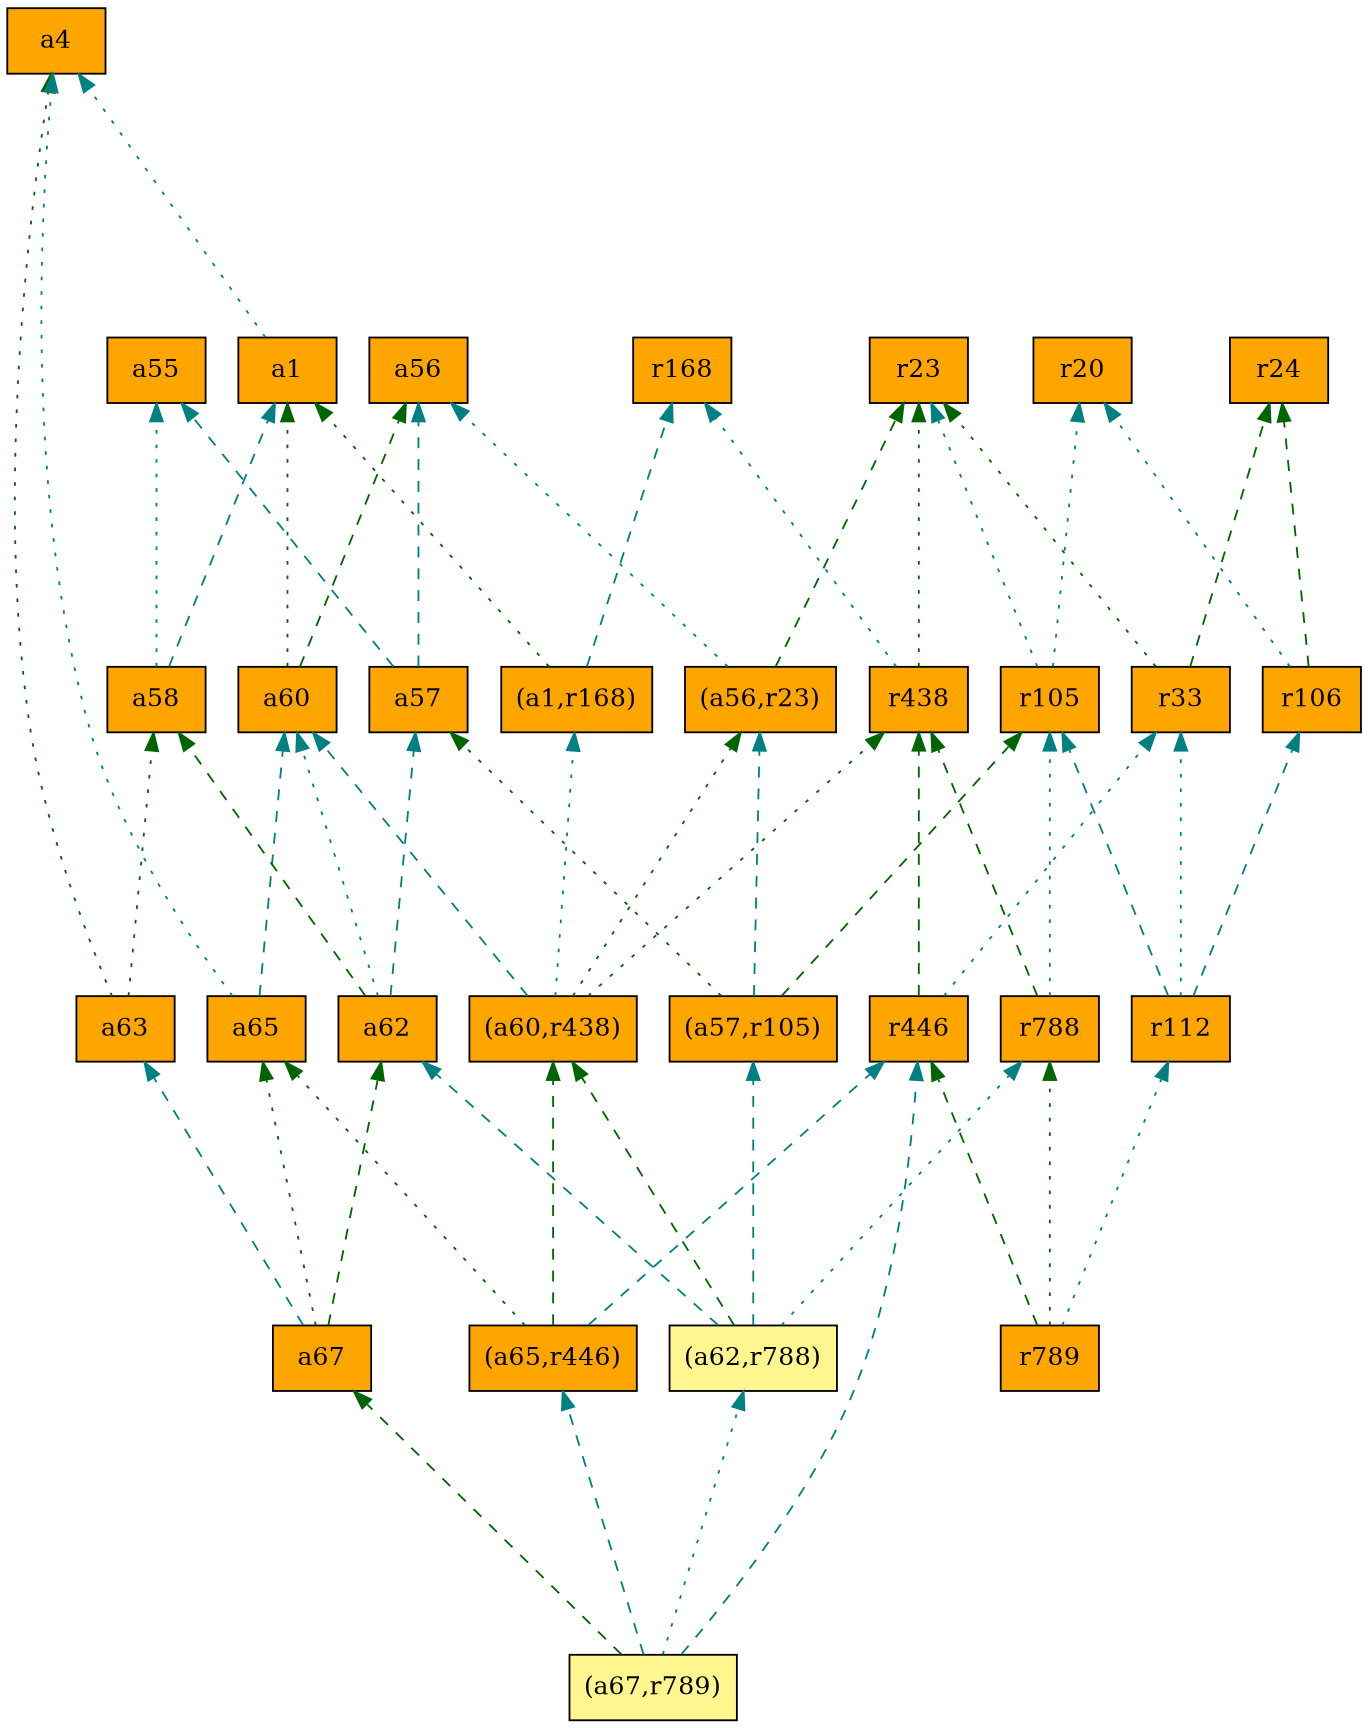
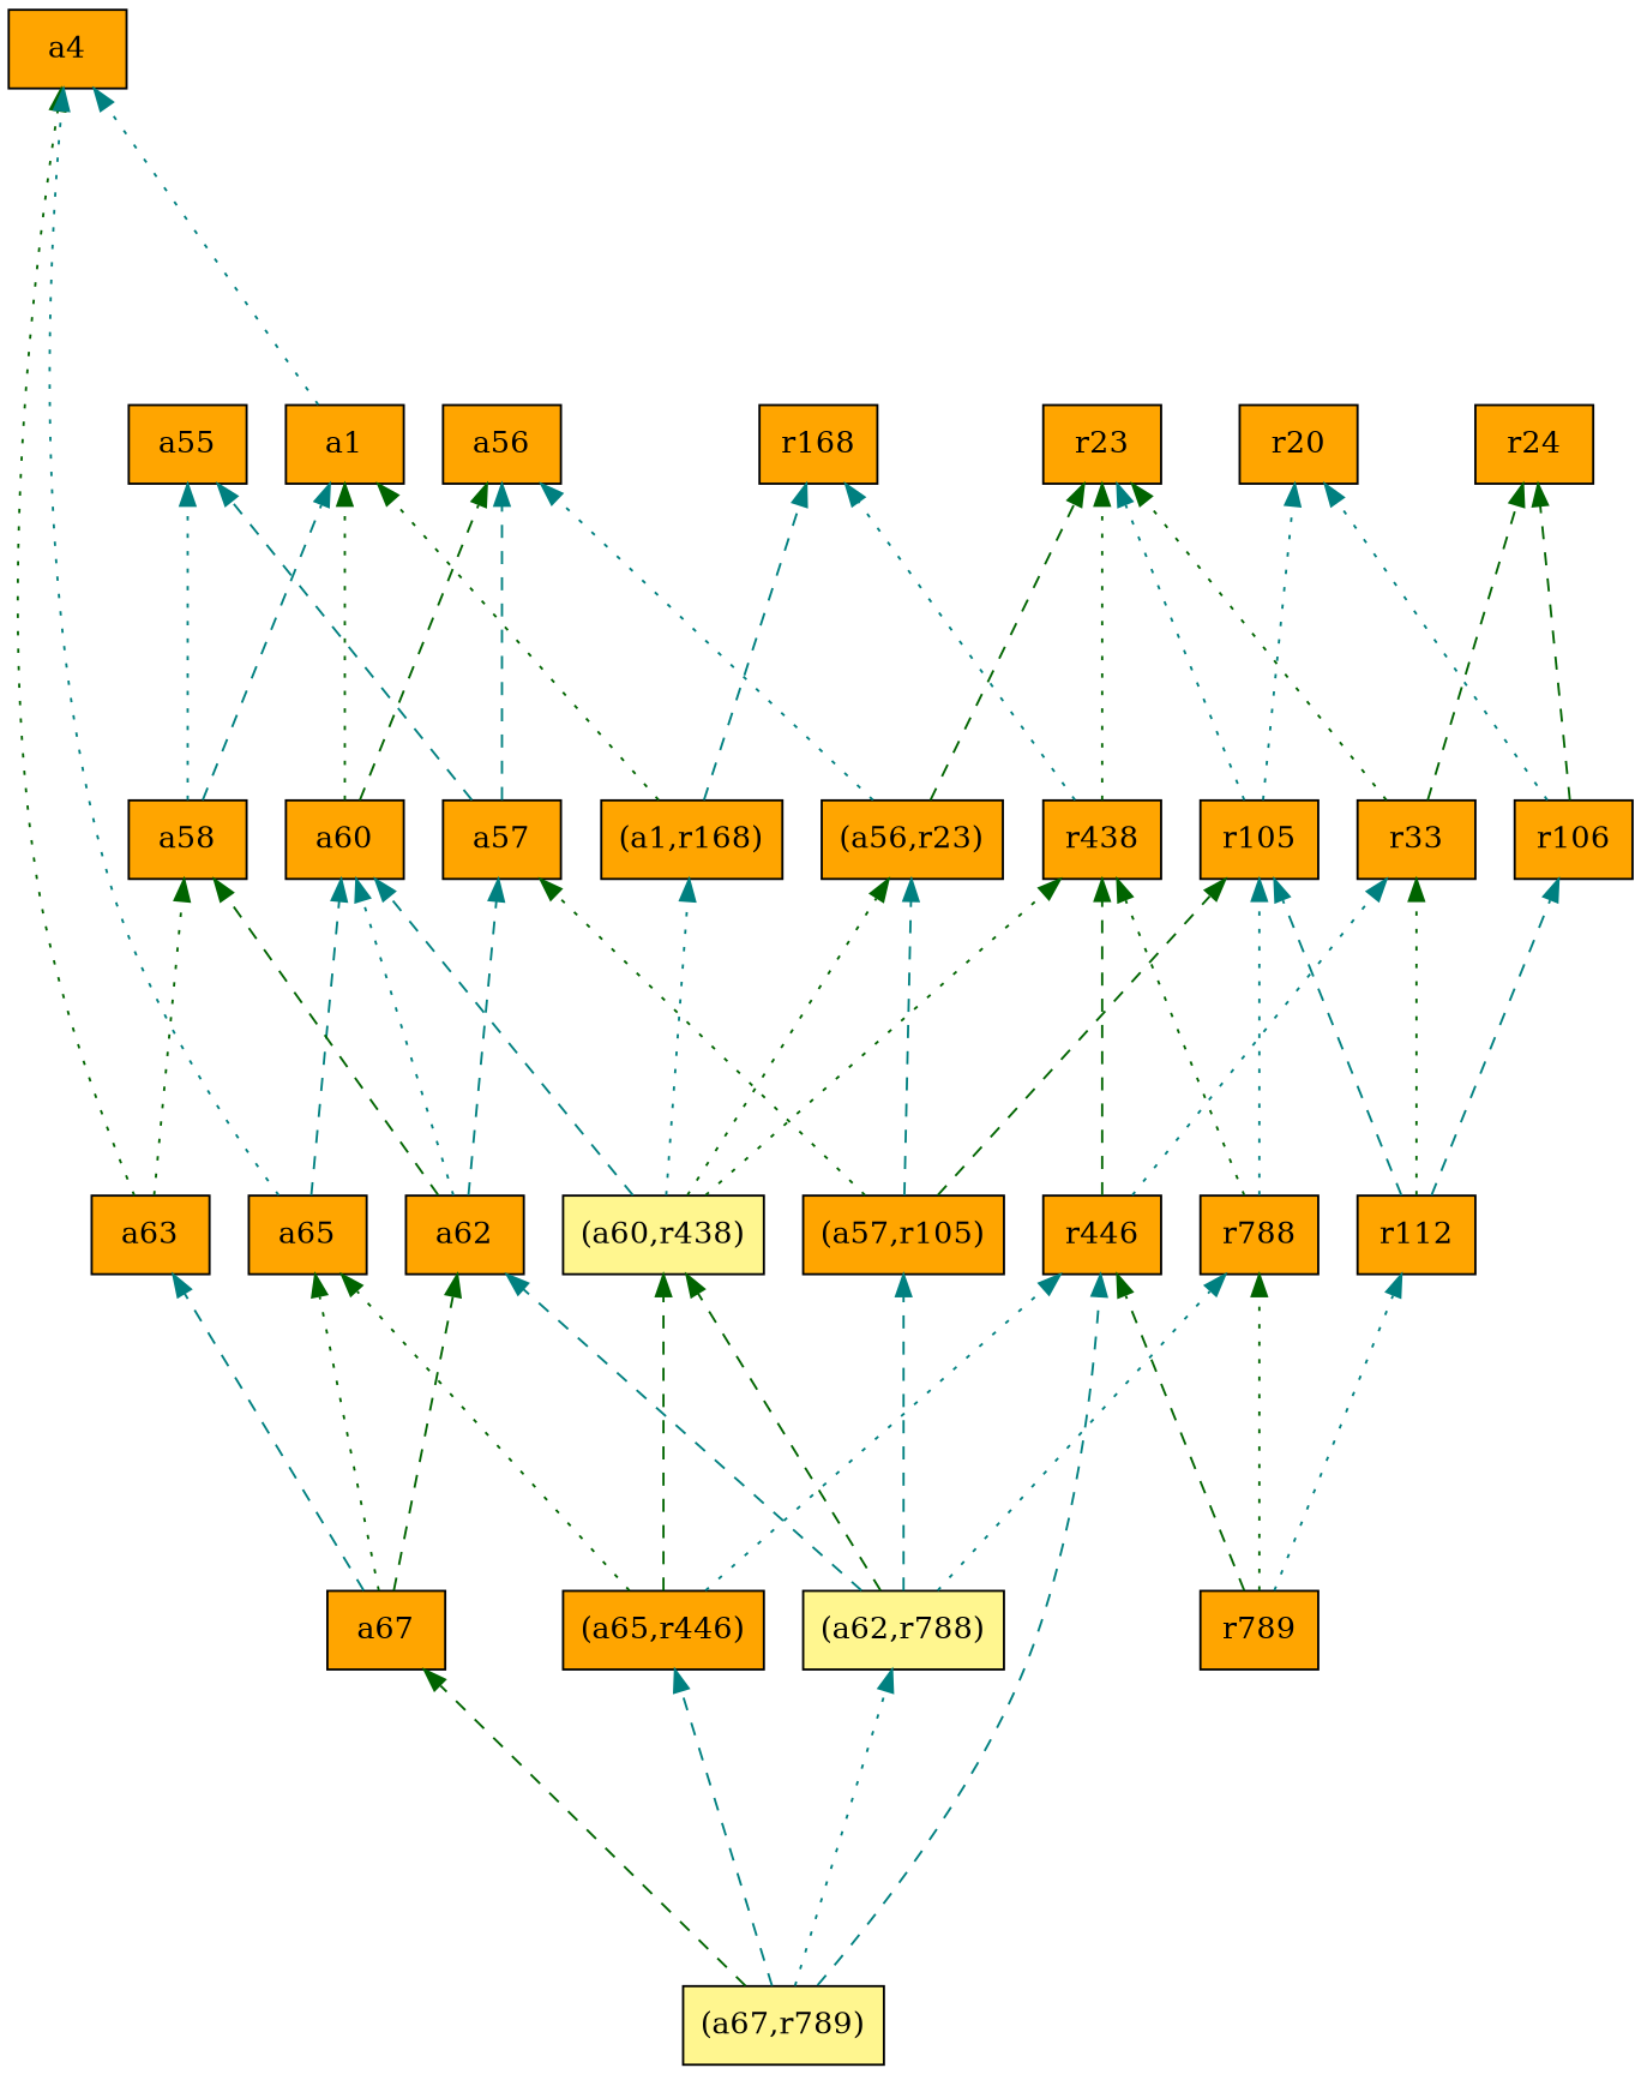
  digraph {
    rankdir=BT
    ranksep=2.0
    node [fillcolor=orange shape=record style=filled]
    edge [color=teal style=dashed]
    n1 [label="{(a56,r23)}"]
    n2 [label="{a56}"]
    n3 [label="{r23}"]
    n4 [label="{r106}"]
    n5 [label="{r24}"]
    n6 [label="{r20}"]
    n7 [label="{a58}"]
    n8 [label="{a1}"]
    n9 [label="{a55}"]
    n10 [label="{a4}"]
    n11 [label="{a63}"]
-   n12 [label="{(a60,r438)}"]
+   n12 [fillcolor=khaki1 label="{(a60,r438)}"]
    n13 [label="{(a1,r168)}"]
    n14 [label="{r438}"]
    n15 [label="{a60}"]
    n16 [label="{r168}"]
    n17 [label="{a57}"]
    n18 [label="{r789}"]
    n19 [label="{r446}"]
    n20 [label="{r788}"]
    n21 [label="{r112}"]
    n22 [label="{r33}"]
    n23 [label="{r105}"]
    n24 [label="{a65}"]
    n25 [label="{a67}"]
    n26 [label="{a62}"]
    n27 [label="{(a57,r105)}"]
    n28 [fillcolor=khaki1 label="{(a62,r788)}"]
    n29 [label="{(a65,r446)}"]
    n30 [fillcolor=khaki1 label="{(a67,r789)}"]
    n1 -> n2 [style=dotted]
    n1 -> n3 [color=darkgreen]
    n4 -> n5 [color=darkgreen]
    n4 -> n6 [style=dotted]
    n7 -> n8
    n7 -> n9 [style=dotted]
    n8 -> n10 [style=dotted]
    n11 -> n7 [color=darkgreen style=dotted]
    n11 -> n10 [color=darkgreen style=dotted]
    n12 -> n1 [color=darkgreen style=dotted]
    n12 -> n13 [style=dotted]
    n12 -> n14 [color=darkgreen style=dotted]
    n12 -> n15
    n13 -> n8 [color=darkgreen style=dotted]
    n13 -> n16
    n14 -> n3 [color=darkgreen style=dotted]
    n14 -> n16 [style=dotted]
    n15 -> n2 [color=darkgreen]
    n15 -> n8 [color=darkgreen style=dotted]
    n17 -> n2
    n17 -> n9
    n18 -> n19 [color=darkgreen]
    n18 -> n20 [color=darkgreen style=dotted]
    n18 -> n21 [style=dotted]
    n19 -> n14 [color=darkgreen]
    n19 -> n22 [style=dotted]
-   n20 -> n14 [color=darkgreen]
+   n20 -> n14 [color=darkgreen style=dotted]
    n20 -> n23 [style=dotted]
    n21 -> n4
-   n21 -> n22 [style=dotted]
+   n21 -> n22 [color=darkgreen style=dotted]
    n21 -> n23
    n22 -> n3 [color=darkgreen style=dotted]
    n22 -> n5 [color=darkgreen]
    n23 -> n3 [style=dotted]
    n23 -> n6 [style=dotted]
    n24 -> n10 [style=dotted]
    n24 -> n15
    n25 -> n11
    n25 -> n24 [color=darkgreen style=dotted]
    n25 -> n26 [color=darkgreen]
    n26 -> n7 [color=darkgreen]
    n26 -> n15 [style=dotted]
    n26 -> n17
    n27 -> n1
    n27 -> n17 [color=darkgreen style=dotted]
    n27 -> n23 [color=darkgreen]
    n28 -> n12 [color=darkgreen]
    n28 -> n20 [style=dotted]
    n28 -> n26
    n28 -> n27
    n29 -> n12 [color=darkgreen]
-   n29 -> n19
+   n29 -> n19 [style=dotted]
    n29 -> n24 [color=darkgreen style=dotted]
    n30 -> n19
    n30 -> n25 [color=darkgreen]
    n30 -> n28 [style=dotted]
    n30 -> n29
  }
